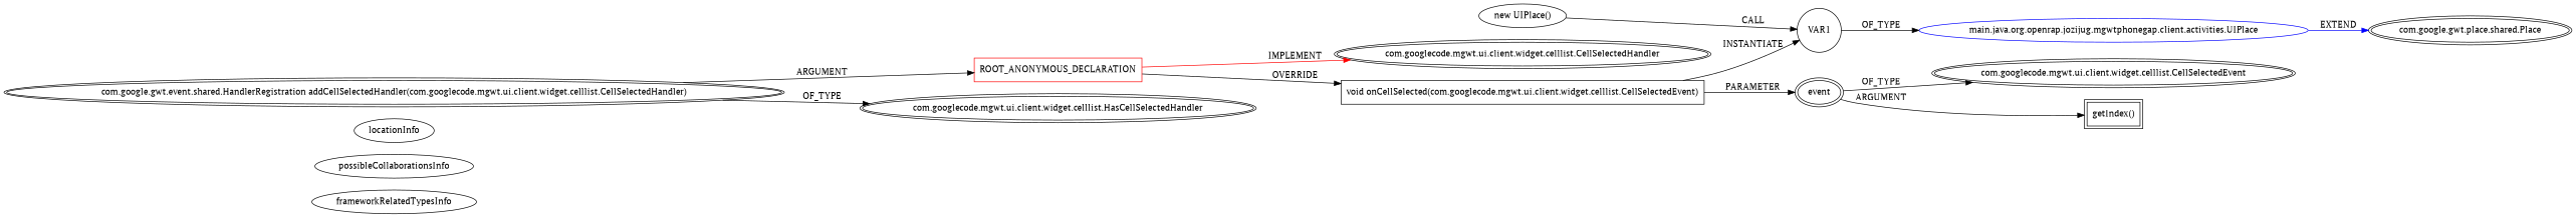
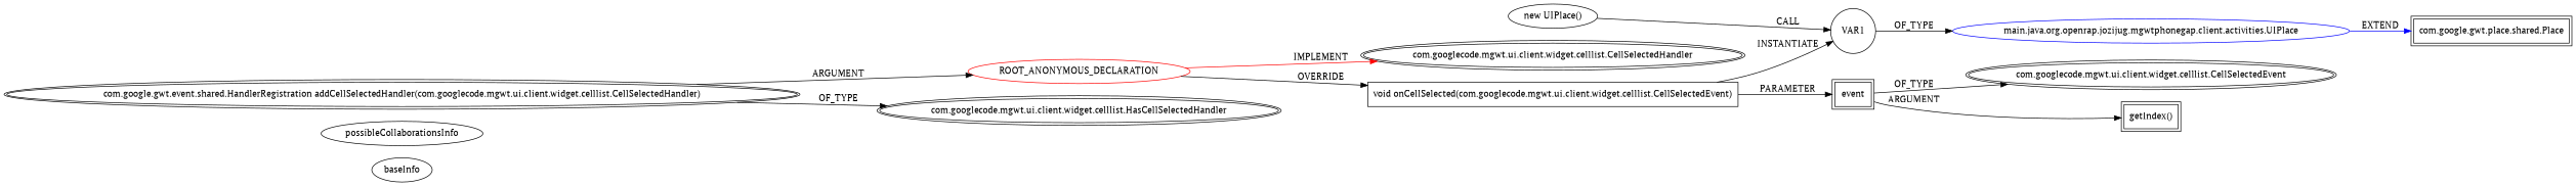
  digraph {
    fontname="PT Serif"
    rankdir=LR
    node [fontname="PT Serif" isFrameworkType=true]
    edge [fontname="PT Serif"]
-   frameworkRelatedTypesInfo [0="com.googlecode.mgwt.ui.client.widget.celllist.CellSelectedHandler" isFrameworkType=""]
+   baseInfo [category=extension_graph graphId=4381 isAnonymous=true possibleRelation=true isFrameworkType=""]
    possibleCollaborationsInfo [0="4381~OVERRIDING_METHOD_DECLARATION-INSTANTIATION-~com.googlecode.mgwt.ui.client.widget.celllist.CellSelectedHandler ~com.google.gwt.place.shared.Place ~true~false" isFrameworkType=""]
-   locationInfo [contextSignature="void start(com.google.gwt.user.client.ui.AcceptsOneWidget,com.google.web.bindery.event.shared.EventBus)" filePath="/rjdkolb-jozijug_phonegapdemo/jozijug_phonegapdemo-master/src/main/java/org/openrap/jozijug/mgwtphonegap/client/activities/ShowCaseListActivity.java" graphId=4381 projectName="rjdkolb-jozijug_phonegapdemo" isFrameworkType=""]
-   n5 [color=red isFrameworkType=false label=ROOT_ANONYMOUS_DECLARATION vertexType=ROOT_ANONYMOUS_DECLARATION shape=box]
+   n5 [color=red isFrameworkType=false label=ROOT_ANONYMOUS_DECLARATION vertexType=ROOT_ANONYMOUS_DECLARATION]
    n6 [label="com.googlecode.mgwt.ui.client.widget.celllist.CellSelectedHandler" peripheries=2 vertexType=FRAMEWORK_INTERFACE_TYPE]
    n7 [isFrameworkType=false label="void onCellSelected(com.googlecode.mgwt.ui.client.widget.celllist.CellSelectedEvent)" shape=box vertexType=OVERRIDING_METHOD_DECLARATION]
-   n8 [label=event peripheries=2 vertexType=PARAMETER_DECLARATION]
+   n8 [label=event peripheries=2 vertexType=PARAMETER_DECLARATION shape=box]
    n9 [isFrameworkType=false label=VAR1 shape=circle vertexType=VARIABLE_EXPRESION]
    n10 [label="com.google.gwt.event.shared.HandlerRegistration addCellSelectedHandler(com.googlecode.mgwt.ui.client.widget.celllist.CellSelectedHandler)" peripheries=2 vertexType=OUTSIDE_CALL]
    n11 [label="com.googlecode.mgwt.ui.client.widget.celllist.HasCellSelectedHandler" peripheries=2 vertexType=FRAMEWORK_INTERFACE_TYPE]
    n12 [label="com.googlecode.mgwt.ui.client.widget.celllist.CellSelectedEvent" peripheries=2 vertexType=FRAMEWORK_CLASS_TYPE]
    n13 [label="getIndex()" peripheries=2 shape=box vertexType=INSIDE_CALL]
    n14 [color=blue isFrameworkType=false label="main.java.org.openrap.jozijug.mgwtphonegap.client.activities.UIPlace" vertexType=REFERENCE_CLIENT_CLASS_DECLARATION]
-   n15 [label="com.google.gwt.place.shared.Place" peripheries=2 vertexType=FRAMEWORK_CLASS_TYPE]
+   n15 [label="com.google.gwt.place.shared.Place" peripheries=2 vertexType=FRAMEWORK_CLASS_TYPE shape=box]
    n16 [isFrameworkType=false label="new UIPlace()" vertexType=CONSTRUCTOR_CALL]
    n5 -> n6 [color=red label=IMPLEMENT]
    n5 -> n7 [label=OVERRIDE]
    n7 -> n8 [label=PARAMETER]
    n7 -> n9 [label=INSTANTIATE]
    n8 -> n12 [label=OF_TYPE]
    n8 -> n13 [label=ARGUMENT]
    n9 -> n14 [label=OF_TYPE]
    n10 -> n5 [label=ARGUMENT]
    n10 -> n11 [label=OF_TYPE]
    n14 -> n15 [color=blue label=EXTEND]
    n16 -> n9 [label=CALL]
  }
